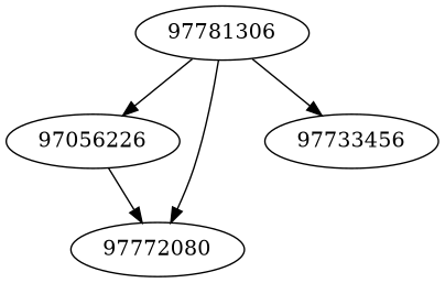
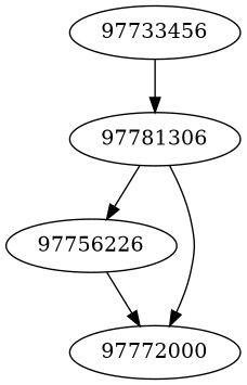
  strict digraph {
-   97756226 [label=97056226]
-   97772000 [label=97772080]
+   97756226
+   97772000
    97781306
    97733456
    97756226 -> 97772000
    97781306 -> 97756226
    97781306 -> 97772000
-   97781306 -> 97733456
+   97733456 -> 97781306
  }
